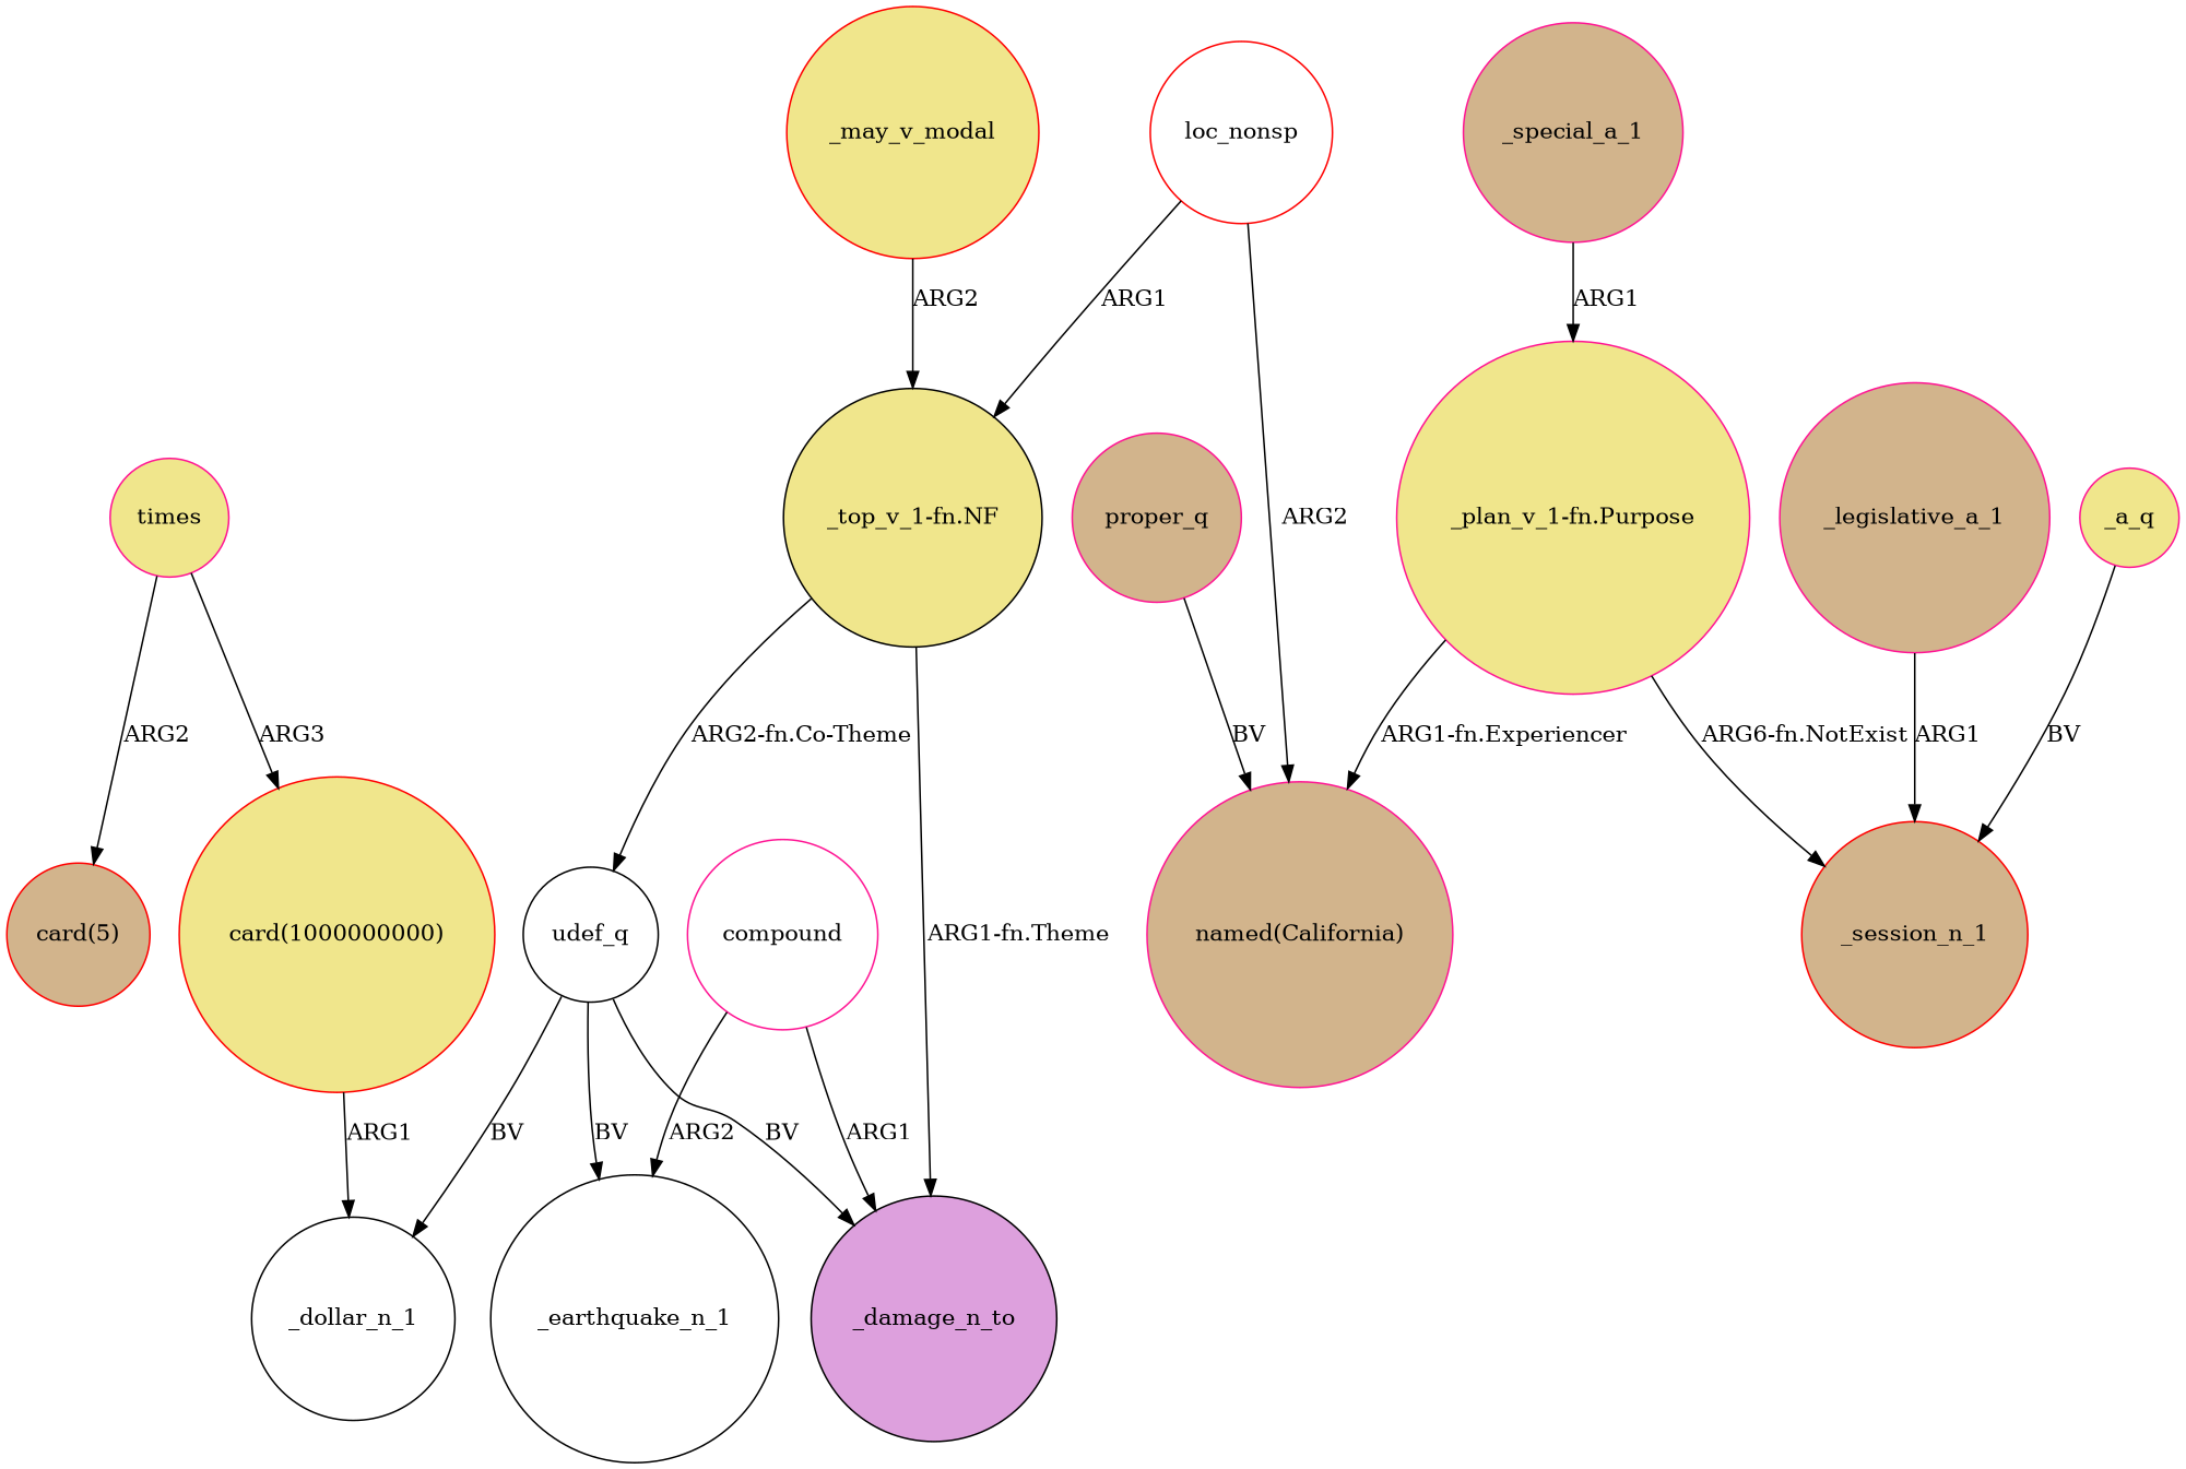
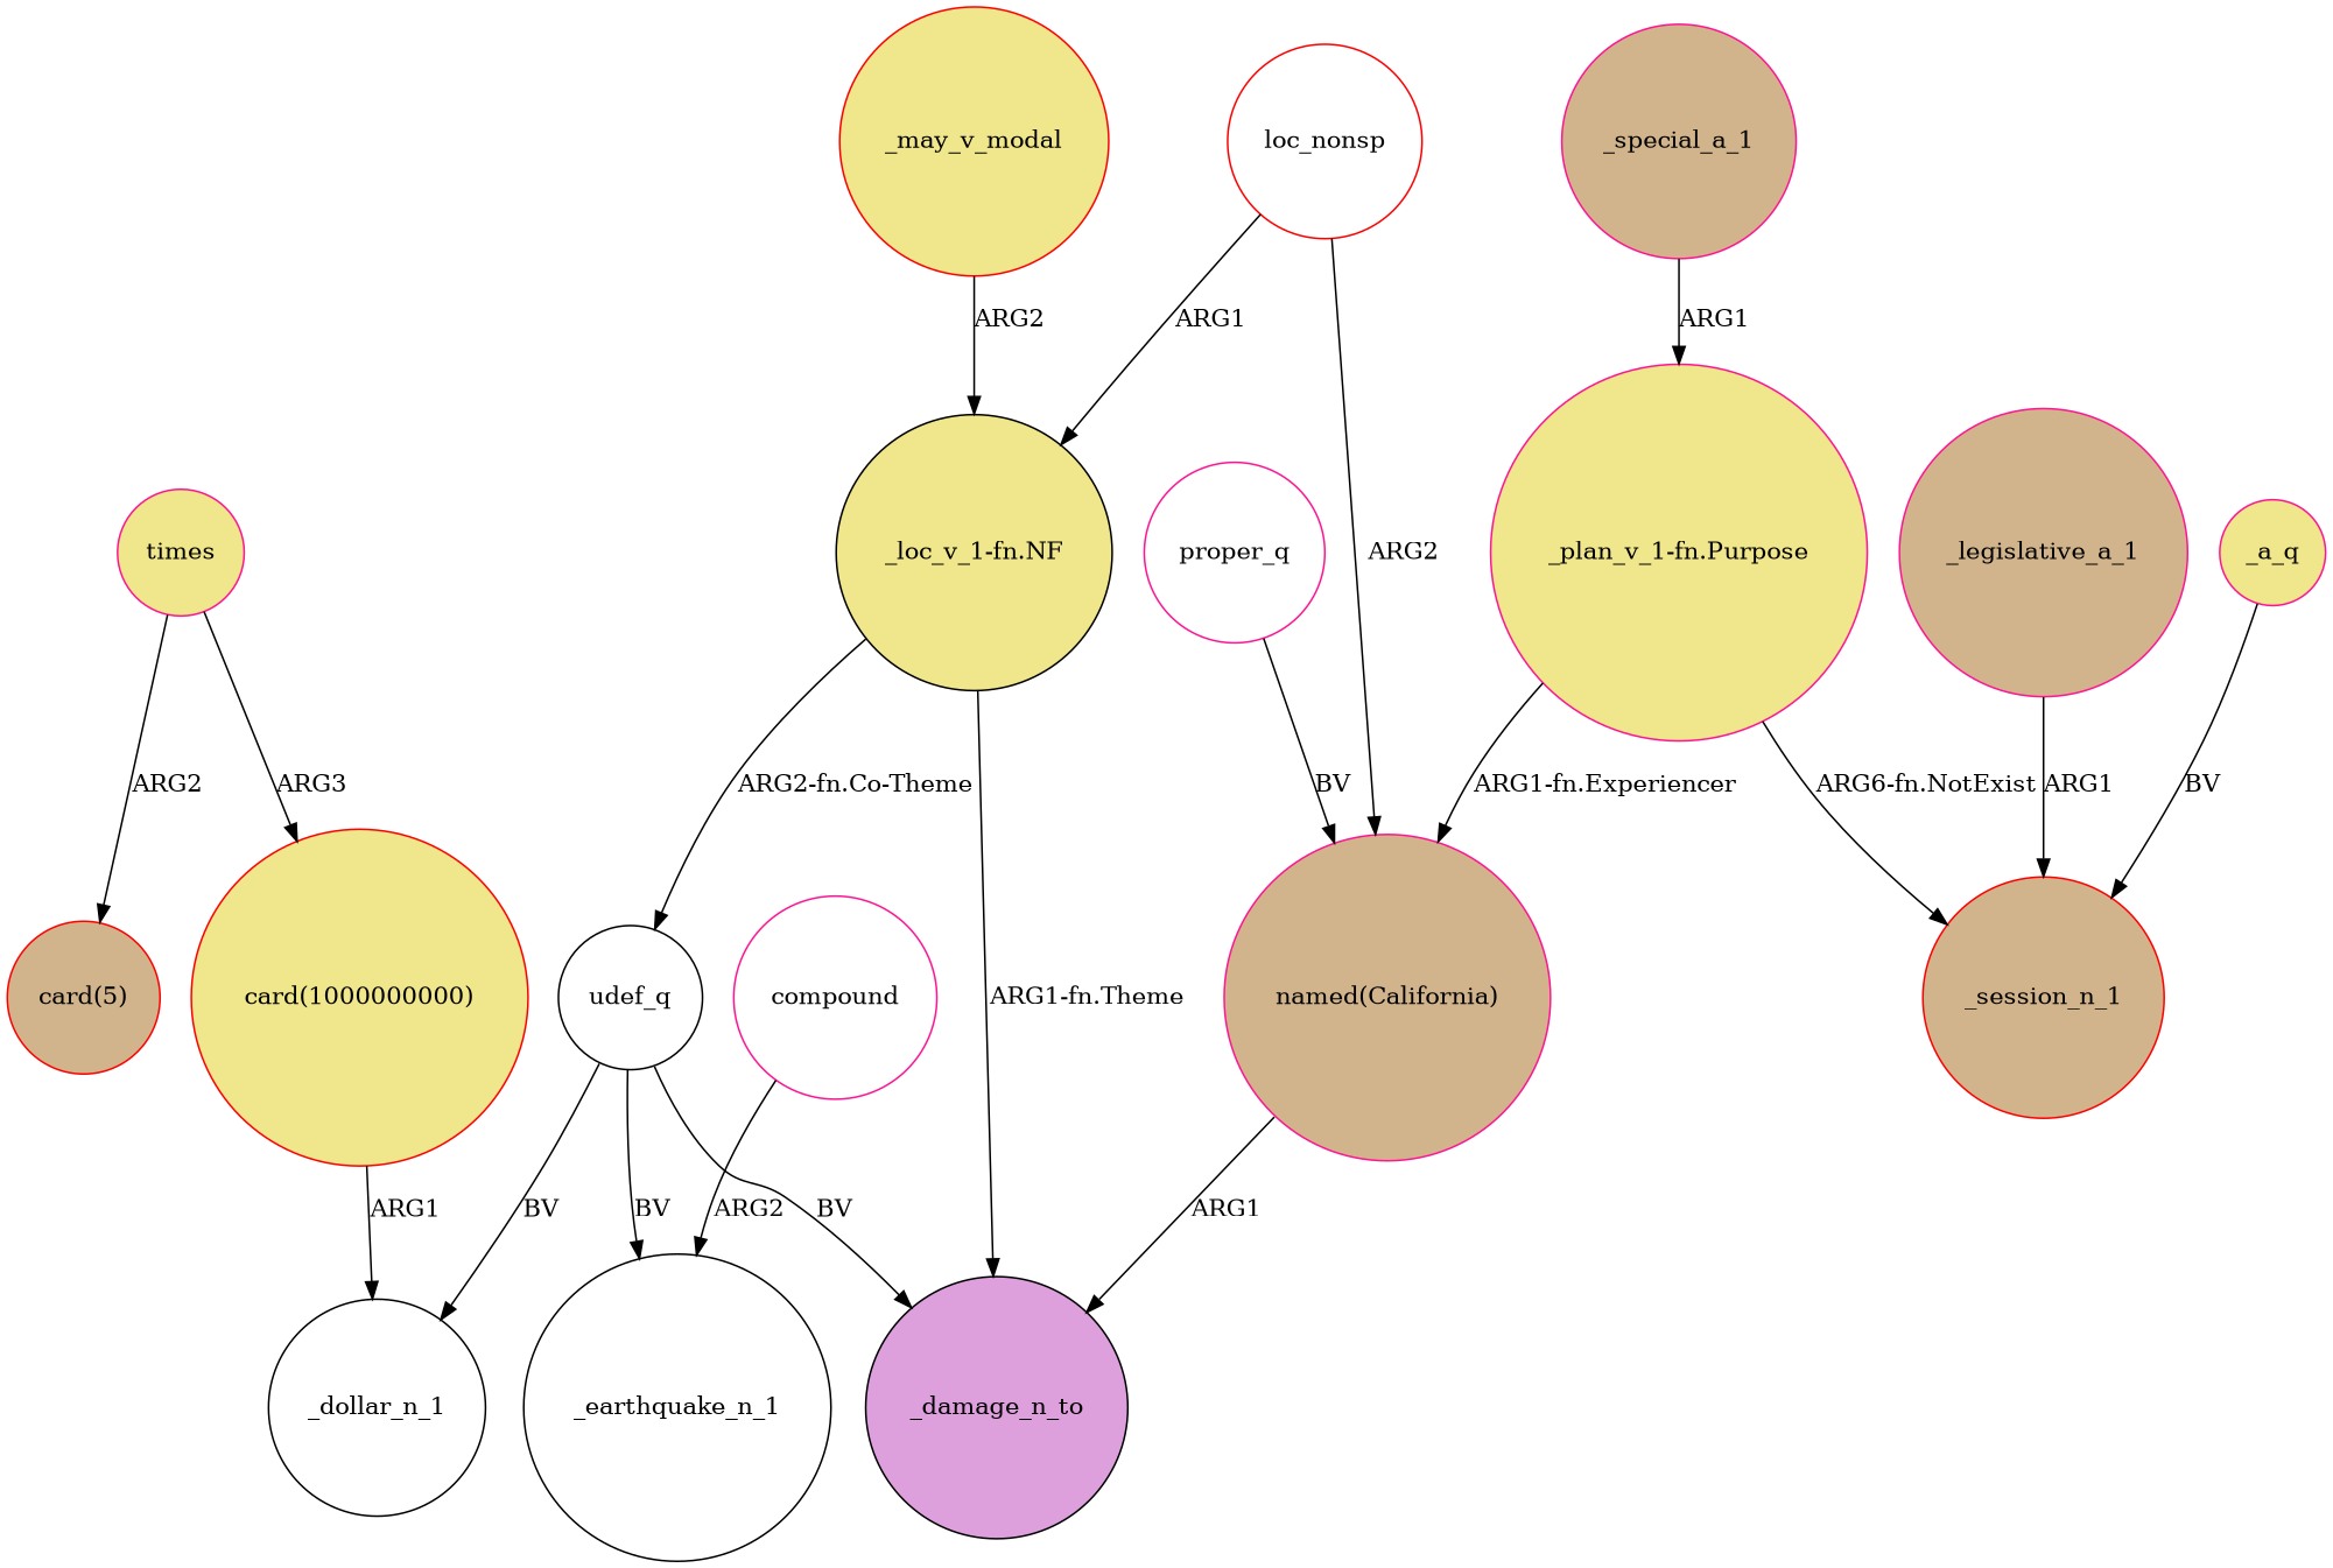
  digraph {
    node [color=deeppink fillcolor=khaki shape=circle style=filled]
    "card(5)" [color=red fillcolor=tan]
    times
    "card(1000000000)" [color=red]
    _dollar_n_1 [color=black fillcolor=white]
    compound [fillcolor=white]
    _earthquake_n_1 [color=black fillcolor=white]
    _damage_n_to [color=black fillcolor=plum]
    _may_v_modal [color=red]
-   "_top_v_1-fn.NF" [color=black]
+   "_top_v_1-fn.NF" [color=black label="_loc_v_1-fn.NF"]
    udef_q [color=black fillcolor=white]
    _special_a_1 [fillcolor=tan]
    "_plan_v_1-fn.Purpose"
    _session_n_1 [color=red fillcolor=tan]
-   proper_q [fillcolor=tan]
+   proper_q [fillcolor=white]
    "named(California)" [fillcolor=tan]
    _legislative_a_1 [fillcolor=tan]
    loc_nonsp [color=red fillcolor=white]
    _a_q
    times -> "card(5)" [label=ARG2]
    times -> "card(1000000000)" [label=ARG3]
    "card(1000000000)" -> _dollar_n_1 [label=ARG1]
    compound -> _earthquake_n_1 [label=ARG2]
-   compound -> _damage_n_to [label=ARG1]
+   "named(California)" -> _damage_n_to [label=ARG1]
    _may_v_modal -> "_top_v_1-fn.NF" [label=ARG2]
    "_top_v_1-fn.NF" -> _damage_n_to [label="ARG1-fn.Theme"]
    "_top_v_1-fn.NF" -> udef_q [label="ARG2-fn.Co-Theme"]
    udef_q -> _dollar_n_1 [label=BV]
    udef_q -> _earthquake_n_1 [label=BV]
    udef_q -> _damage_n_to [label=BV]
    _special_a_1 -> "_plan_v_1-fn.Purpose" [label=ARG1]
    "_plan_v_1-fn.Purpose" -> _session_n_1 [label="ARG6-fn.NotExist"]
    "_plan_v_1-fn.Purpose" -> "named(California)" [label="ARG1-fn.Experiencer"]
    proper_q -> "named(California)" [label=BV]
    _legislative_a_1 -> _session_n_1 [label=ARG1]
    loc_nonsp -> "_top_v_1-fn.NF" [label=ARG1]
    loc_nonsp -> "named(California)" [label=ARG2]
    _a_q -> _session_n_1 [label=BV]
  }
